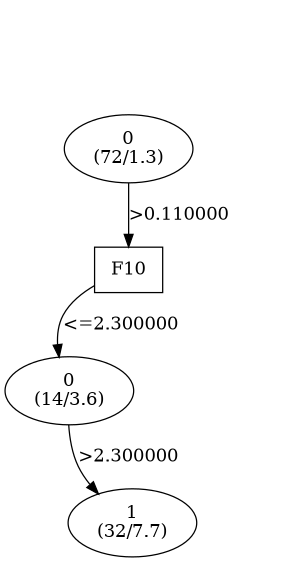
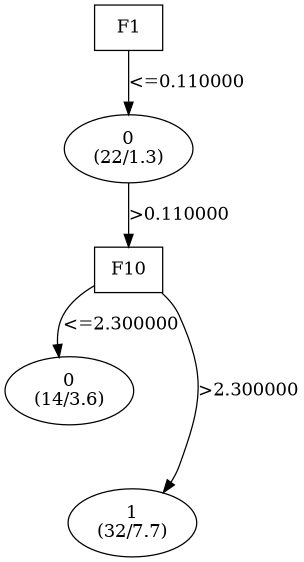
  digraph {
    node [shape=ellipse]
-   n2 [label="0\n(72/1.3)"]
+   n1 [label="F1\n" shape=box]
+   n2 [label="0\n(22/1.3)"]
    n3 [label="F10\n" shape=box]
    n4 [label="0\n(14/3.6)"]
    n5 [label="1\n(32/7.7)"]
+   n1 -> n2 [label="<=0.110000"]
    n2 -> n3 [label=">0.110000"]
    n3 -> n4 [label="<=2.300000"]
-   n4 -> n5 [label=">2.300000"]
+   n3 -> n5 [label=">2.300000"]
  }
